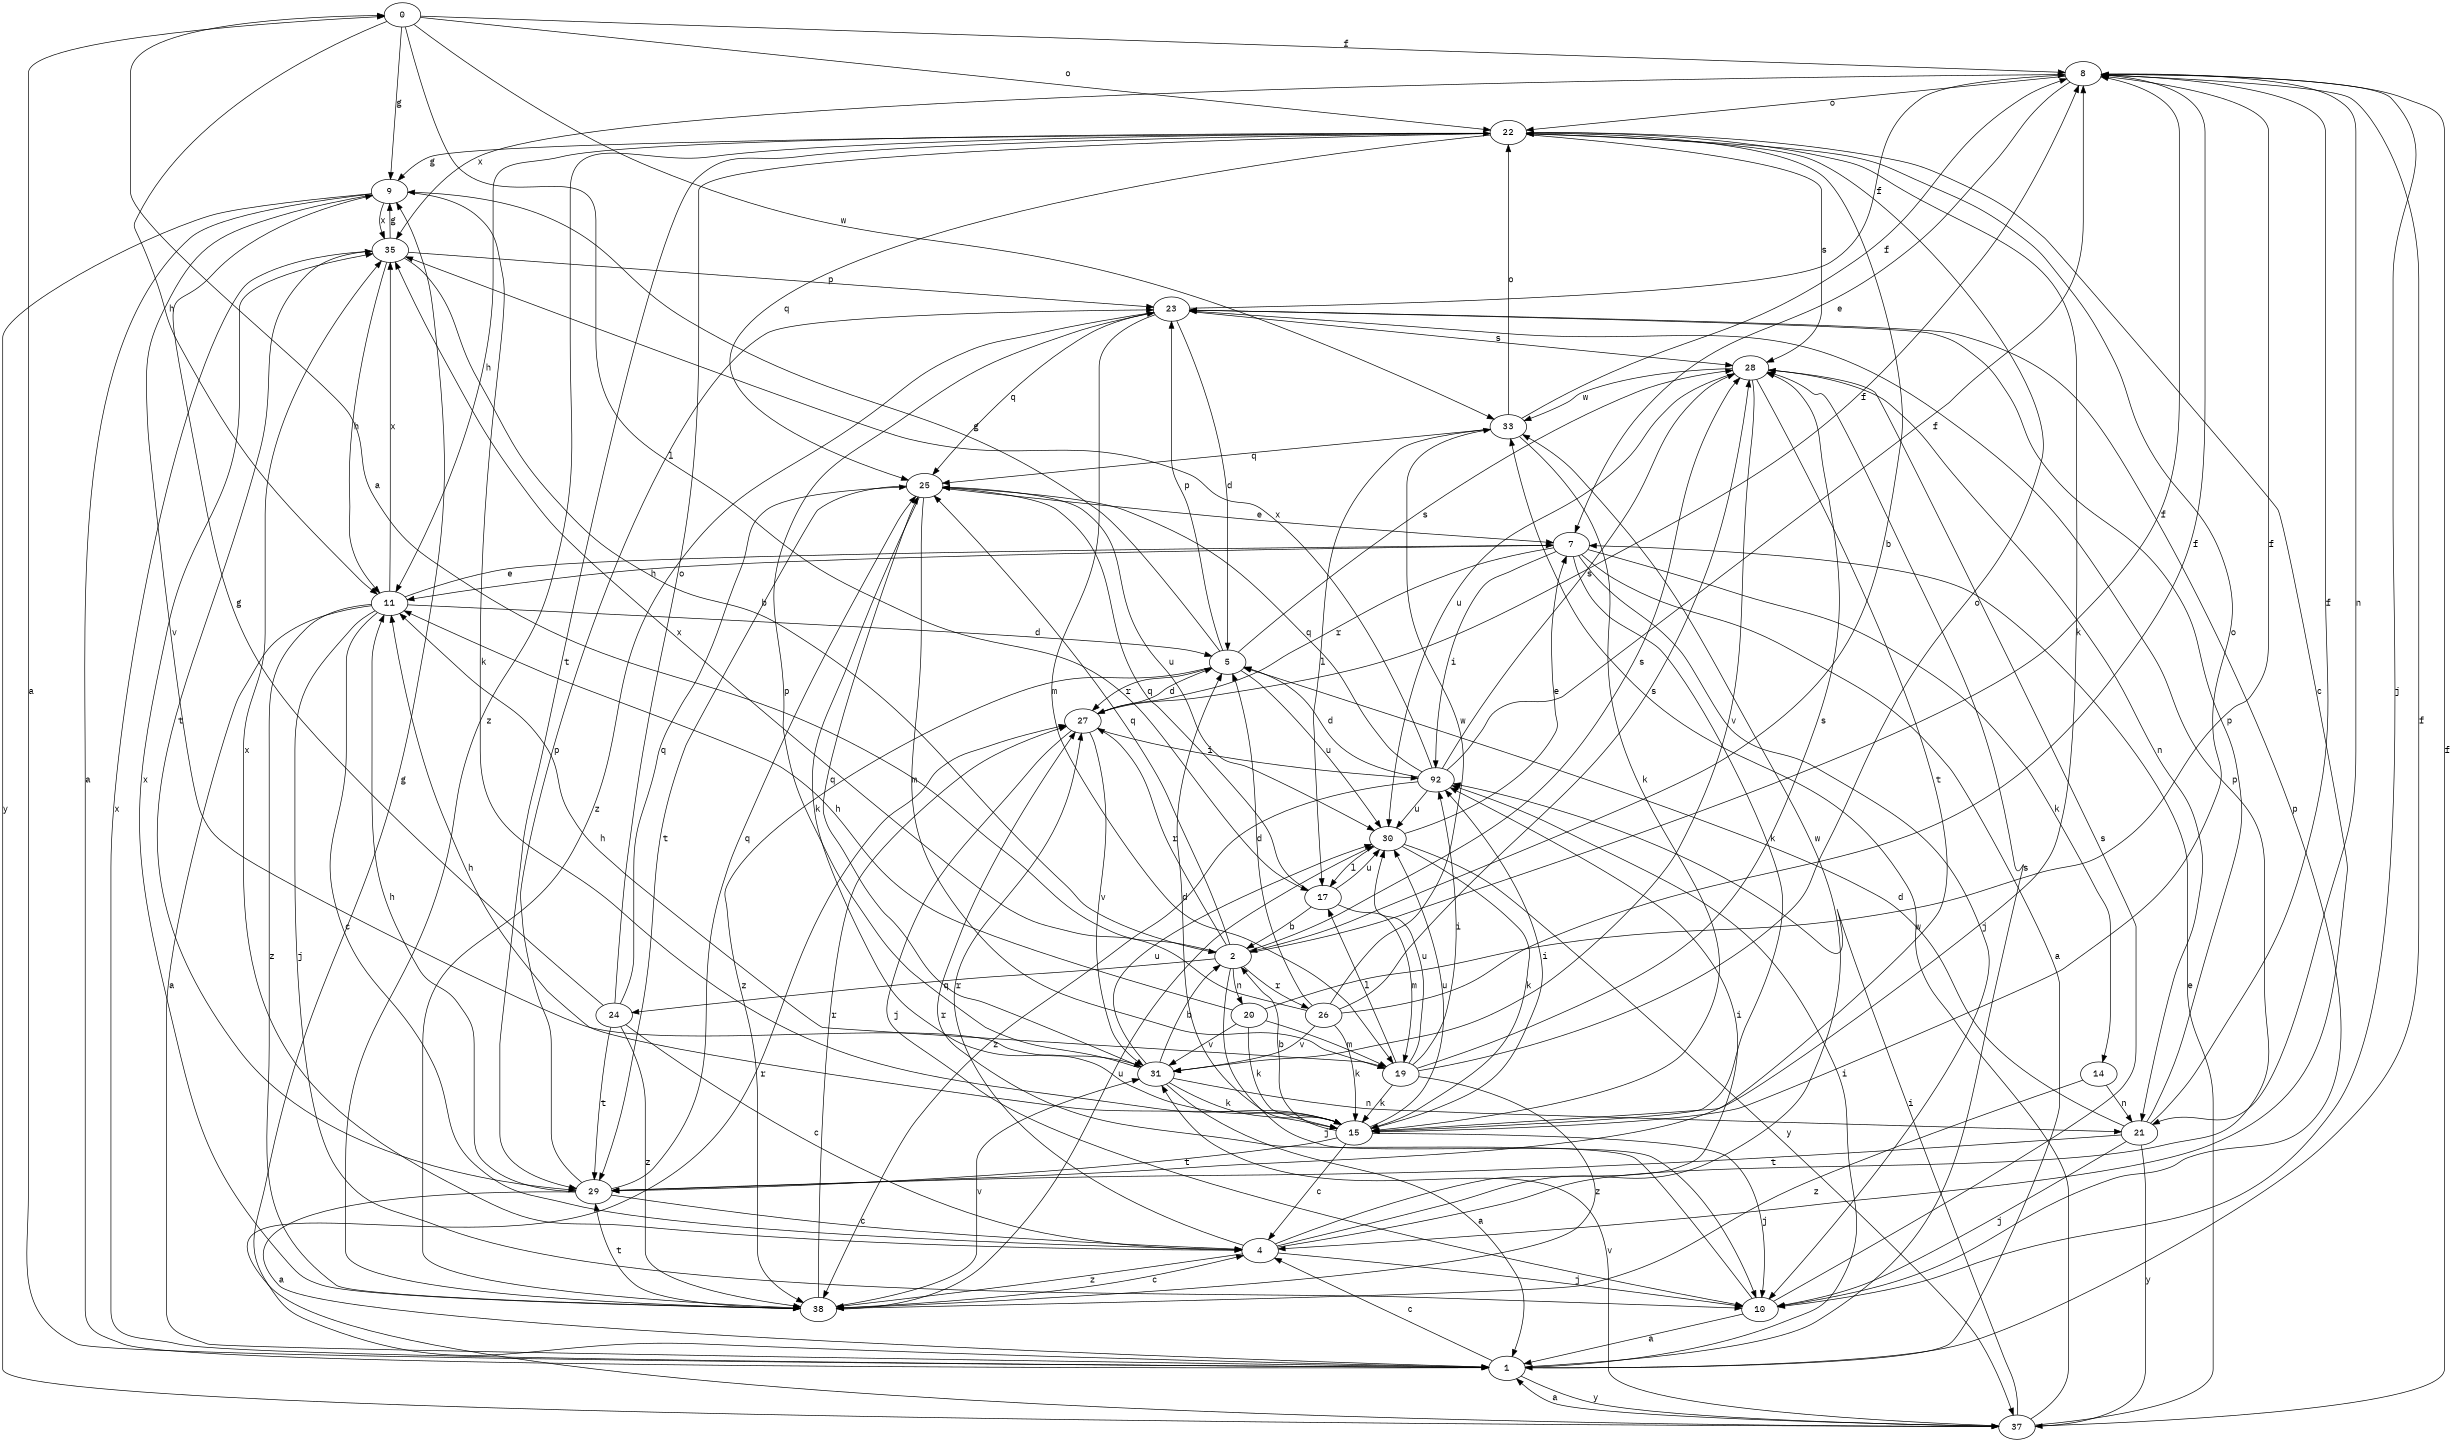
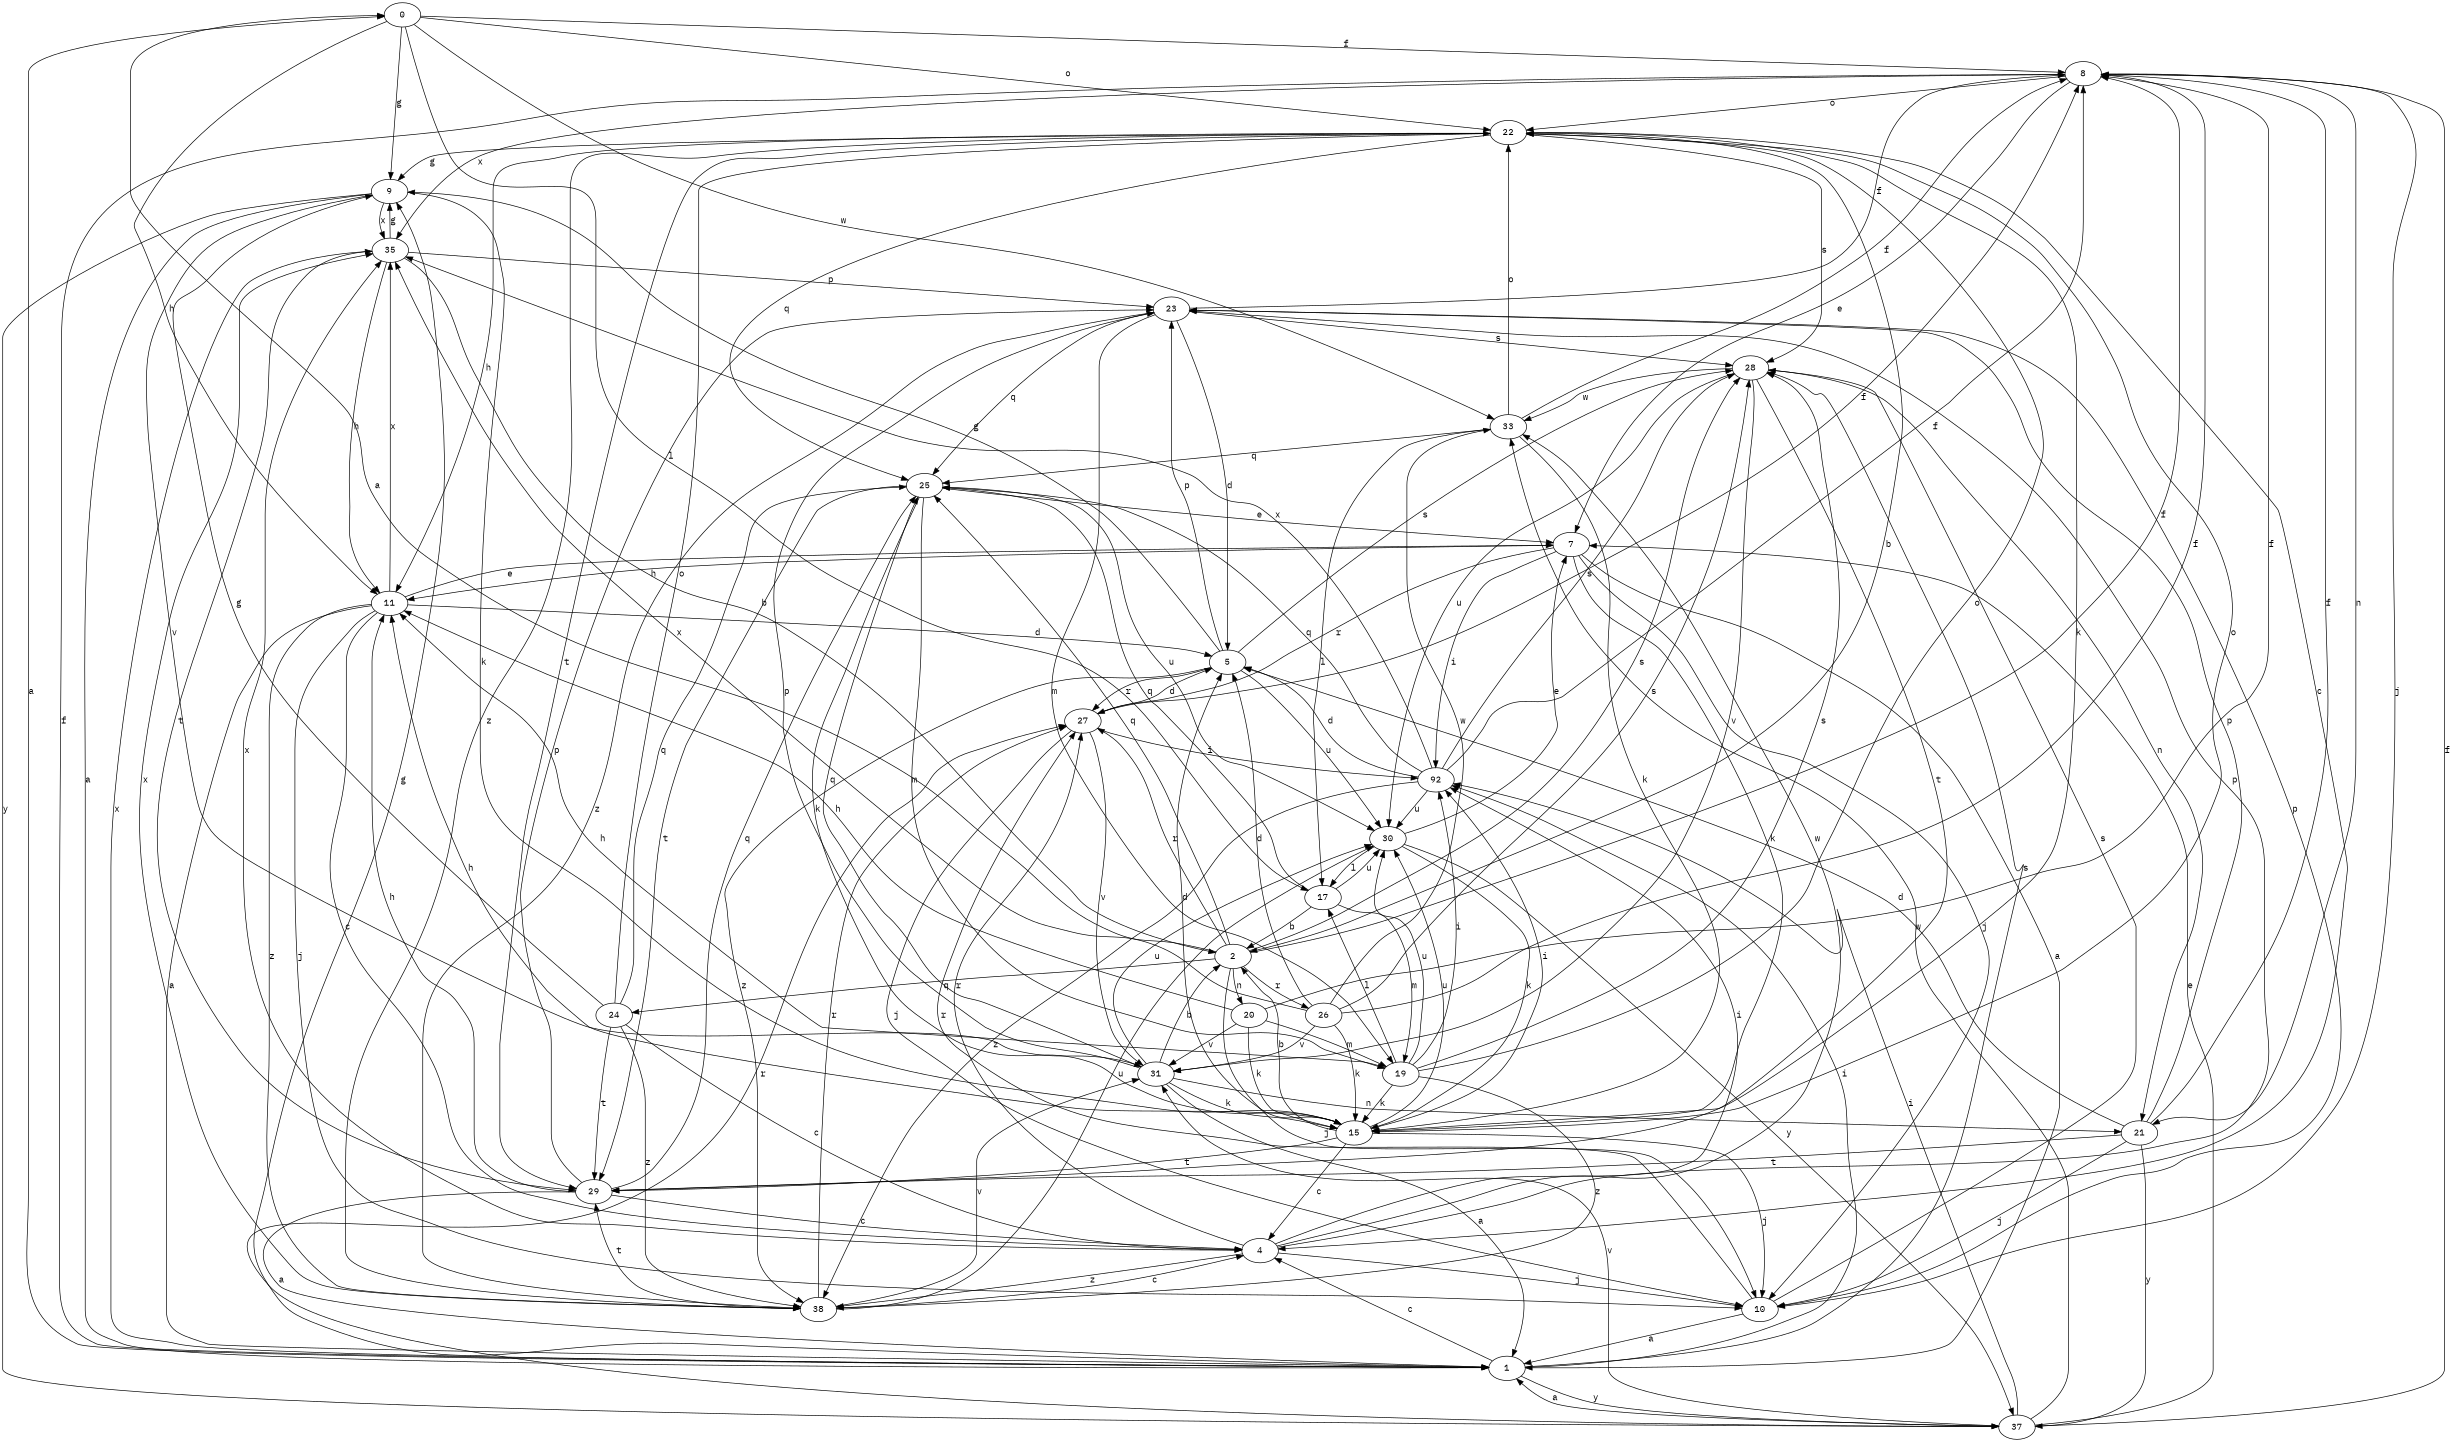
  strict digraph {
    fontname="IBM Plex Mono"
    node [fontname="IBM Plex Mono"]
    edge [fontname="IBM Plex Mono"]
    0
    8
    9
    11
    17
    22
    33
    35
    n9 [label=10]
    7
    21
    1
    37
    15
    31
    4
    38
    5
    2
    25
    30
    19
    28
    29
    n25 [label=92]
    27
    23
    20
    24
    26
-   14
    0 -> 8 [label=f]
    0 -> 9 [label=g]
    0 -> 11 [label=h]
    0 -> 17 [label=l]
    0 -> 22 [label=o]
    0 -> 33 [label=w]
    8 -> 22 [label=o]
    8 -> 35 [label=x]
    8 -> n9 [label=j]
    8 -> 7 [label=e]
    8 -> 21 [label=n]
    9 -> 35 [label=x]
    9 -> 1 [label=a]
    9 -> 37 [label=y]
    9 -> 15 [label=k]
    9 -> 31 [label=v]
    11 -> 35 [label=x]
    11 -> n9 [label=j]
    11 -> 7 [label=e]
    11 -> 1 [label=a]
    11 -> 4 [label=c]
    11 -> 38 [label=z]
    11 -> 5 [label=d]
    17 -> 2 [label=b]
    17 -> 25 [label=q]
    17 -> 30 [label=u]
    17 -> 19 [label=m]
    22 -> 9 [label=g]
    22 -> 11 [label=h]
    22 -> 15 [label=k]
    22 -> 4 [label=c]
    22 -> 38 [label=z]
    22 -> 2 [label=b]
    22 -> 25 [label=q]
    22 -> 28 [label=s]
    22 -> 29 [label=t]
    33 -> 8 [label=f]
    33 -> 17 [label=l]
    33 -> 22 [label=o]
    33 -> 15 [label=k]
    33 -> 25 [label=q]
    35 -> 9 [label=g]
    35 -> 11 [label=h]
    35 -> 2 [label=b]
    35 -> 29 [label=t]
    35 -> 23 [label=p]
    n9 -> 1 [label=a]
    n9 -> 28 [label=s]
    n9 -> 27 [label=r]
    n9 -> 23 [label=p]
    7 -> 11 [label=h]
    7 -> n9 [label=j]
    7 -> 1 [label=a]
    7 -> 15 [label=k]
    7 -> n25 [label=i]
    7 -> 27 [label=r]
-   7 -> 14 [label=k]
    21 -> 8 [label=f]
    21 -> n9 [label=j]
    21 -> 37 [label=y]
    21 -> 5 [label=d]
    21 -> 29 [label=t]
    21 -> 23 [label=p]
    1 -> 0 [label=a]
-   1 -> 8 [label=f]
+   8 -> 1 [label=f]
    1 -> 9 [label=g]
    1 -> 35 [label=x]
    1 -> 37 [label=y]
    1 -> 4 [label=c]
    1 -> 28 [label=s]
    1 -> n25 [label=i]
    37 -> 8 [label=f]
    37 -> 33 [label=w]
    37 -> 7 [label=e]
    37 -> 1 [label=a]
    37 -> 31 [label=v]
    37 -> n25 [label=i]
    37 -> 27 [label=r]
    15 -> 11 [label=h]
    15 -> 22 [label=o]
    15 -> n9 [label=j]
    15 -> 4 [label=c]
    15 -> 5 [label=d]
    15 -> 2 [label=b]
    15 -> 30 [label=u]
    15 -> 29 [label=t]
    15 -> n25 [label=i]
    31 -> 21 [label=n]
    31 -> 1 [label=a]
    31 -> 15 [label=k]
    31 -> 2 [label=b]
    31 -> 25 [label=q]
    31 -> 30 [label=u]
    31 -> 23 [label=p]
    4 -> 33 [label=w]
    4 -> 35 [label=x]
    4 -> n9 [label=j]
    4 -> 38 [label=z]
    4 -> n25 [label=i]
    4 -> 27 [label=r]
    4 -> 23 [label=p]
    38 -> 35 [label=x]
    38 -> 31 [label=v]
    38 -> 4 [label=c]
    38 -> 30 [label=u]
    38 -> 29 [label=t]
    38 -> 27 [label=r]
    5 -> 9 [label=g]
    5 -> 38 [label=z]
    5 -> 30 [label=u]
    5 -> 28 [label=s]
    5 -> 27 [label=r]
    5 -> 23 [label=p]
    2 -> 0 [label=a]
    2 -> 8 [label=f]
    2 -> n9 [label=j]
    2 -> 25 [label=q]
    2 -> 28 [label=s]
    2 -> 27 [label=r]
    2 -> 20 [label=n]
    2 -> 24 [label=q]
    2 -> 26 [label=r]
    25 -> 7 [label=e]
    25 -> 15 [label=k]
    25 -> 30 [label=u]
    25 -> 19 [label=m]
    25 -> 29 [label=t]
    30 -> 17 [label=l]
    30 -> 7 [label=e]
    30 -> 37 [label=y]
    30 -> 15 [label=k]
    19 -> 11 [label=h]
    19 -> 17 [label=l]
    19 -> 22 [label=o]
    19 -> 15 [label=k]
    19 -> 38 [label=z]
    19 -> 30 [label=u]
    19 -> 28 [label=s]
    19 -> n25 [label=i]
    28 -> 33 [label=w]
    28 -> 21 [label=n]
    28 -> 31 [label=v]
    28 -> 30 [label=u]
    28 -> 29 [label=t]
    29 -> 11 [label=h]
    29 -> 1 [label=a]
    29 -> 4 [label=c]
    29 -> 25 [label=q]
    29 -> 23 [label=p]
    n25 -> 8 [label=f]
    n25 -> 35 [label=x]
    n25 -> 38 [label=z]
    n25 -> 5 [label=d]
    n25 -> 25 [label=q]
    n25 -> 30 [label=u]
    n25 -> 28 [label=s]
    27 -> 8 [label=f]
    27 -> n9 [label=j]
    27 -> 31 [label=v]
    27 -> 5 [label=d]
    27 -> n25 [label=i]
    23 -> 8 [label=f]
    23 -> 38 [label=z]
    23 -> 5 [label=d]
    23 -> 25 [label=q]
    23 -> 19 [label=m]
    23 -> 28 [label=s]
    20 -> 8 [label=f]
    20 -> 11 [label=h]
    20 -> 15 [label=k]
    20 -> 31 [label=v]
    20 -> 19 [label=m]
    24 -> 9 [label=g]
    24 -> 22 [label=o]
    24 -> 4 [label=c]
    24 -> 38 [label=z]
    24 -> 25 [label=q]
    24 -> 29 [label=t]
    26 -> 8 [label=f]
    26 -> 33 [label=w]
    26 -> 35 [label=x]
    26 -> 15 [label=k]
    26 -> 31 [label=v]
    26 -> 5 [label=d]
    26 -> 28 [label=s]
-   14 -> 21 [label=n]
-   14 -> 38 [label=z]
  }
